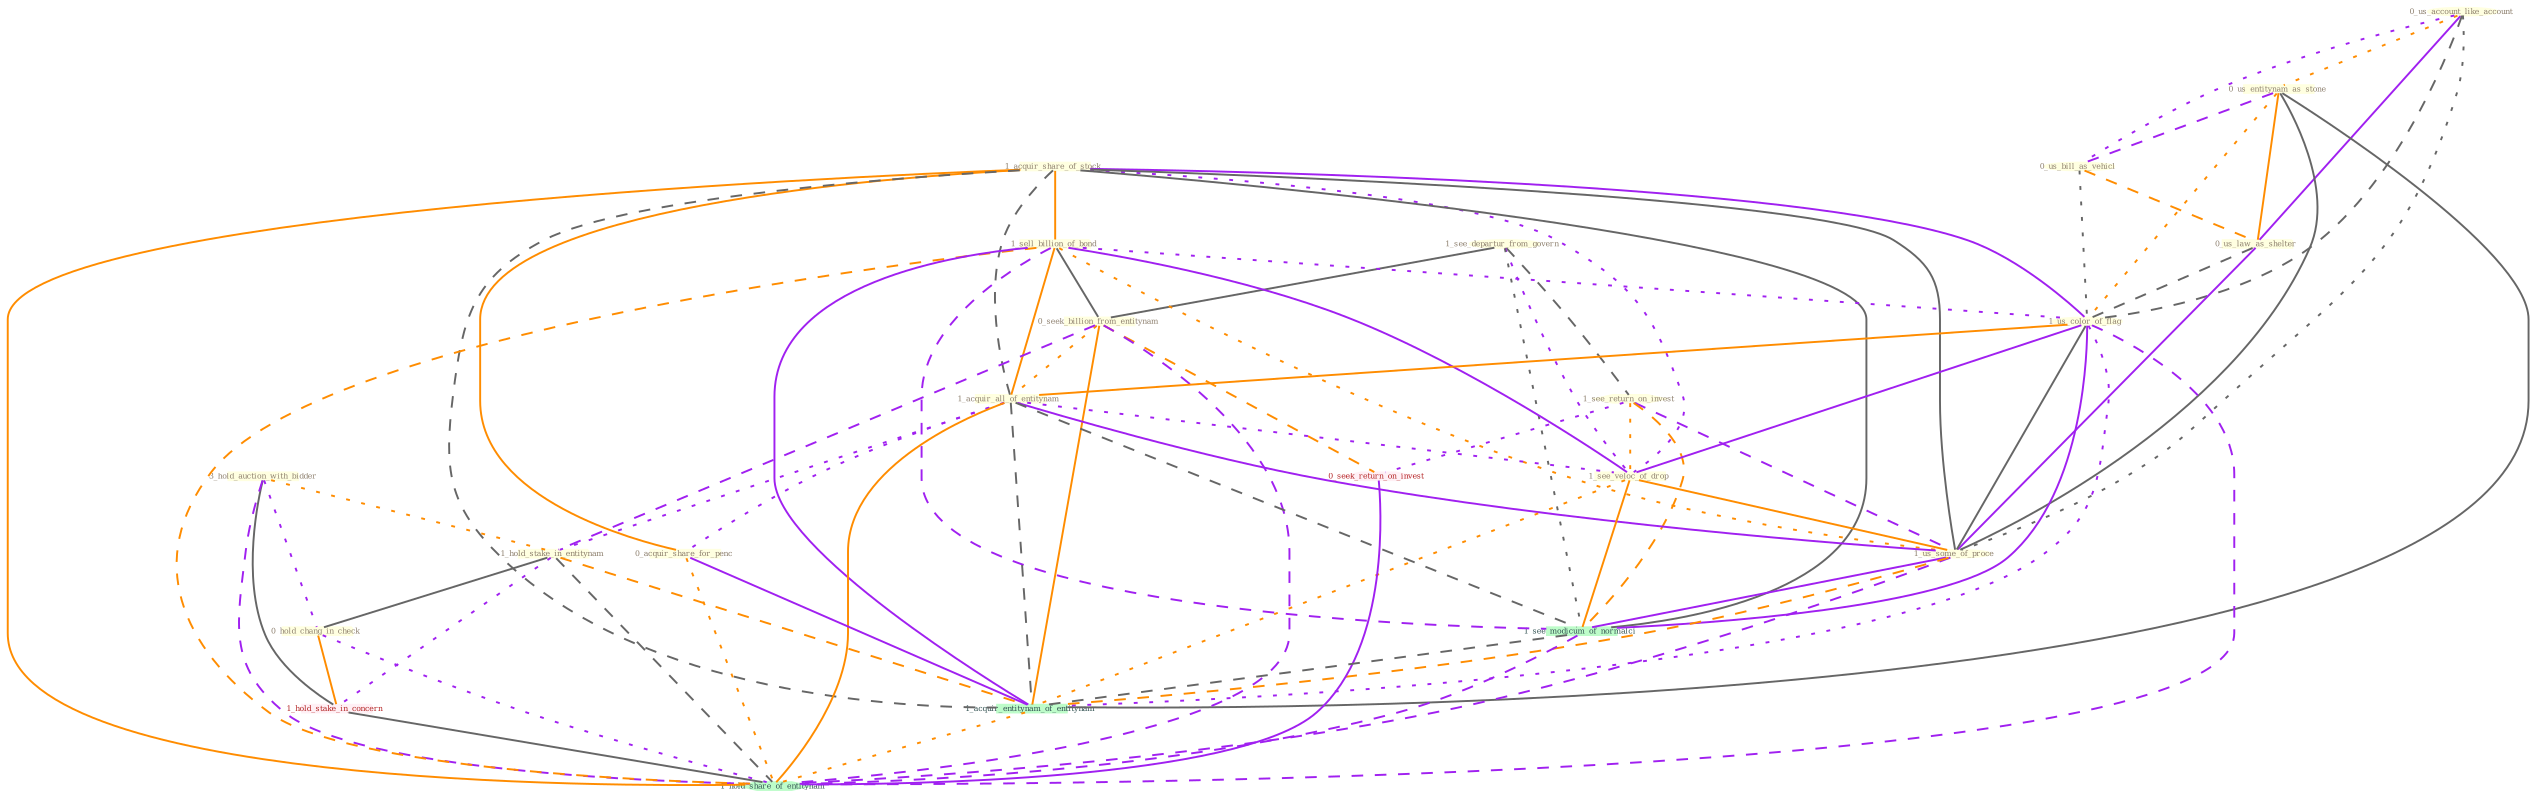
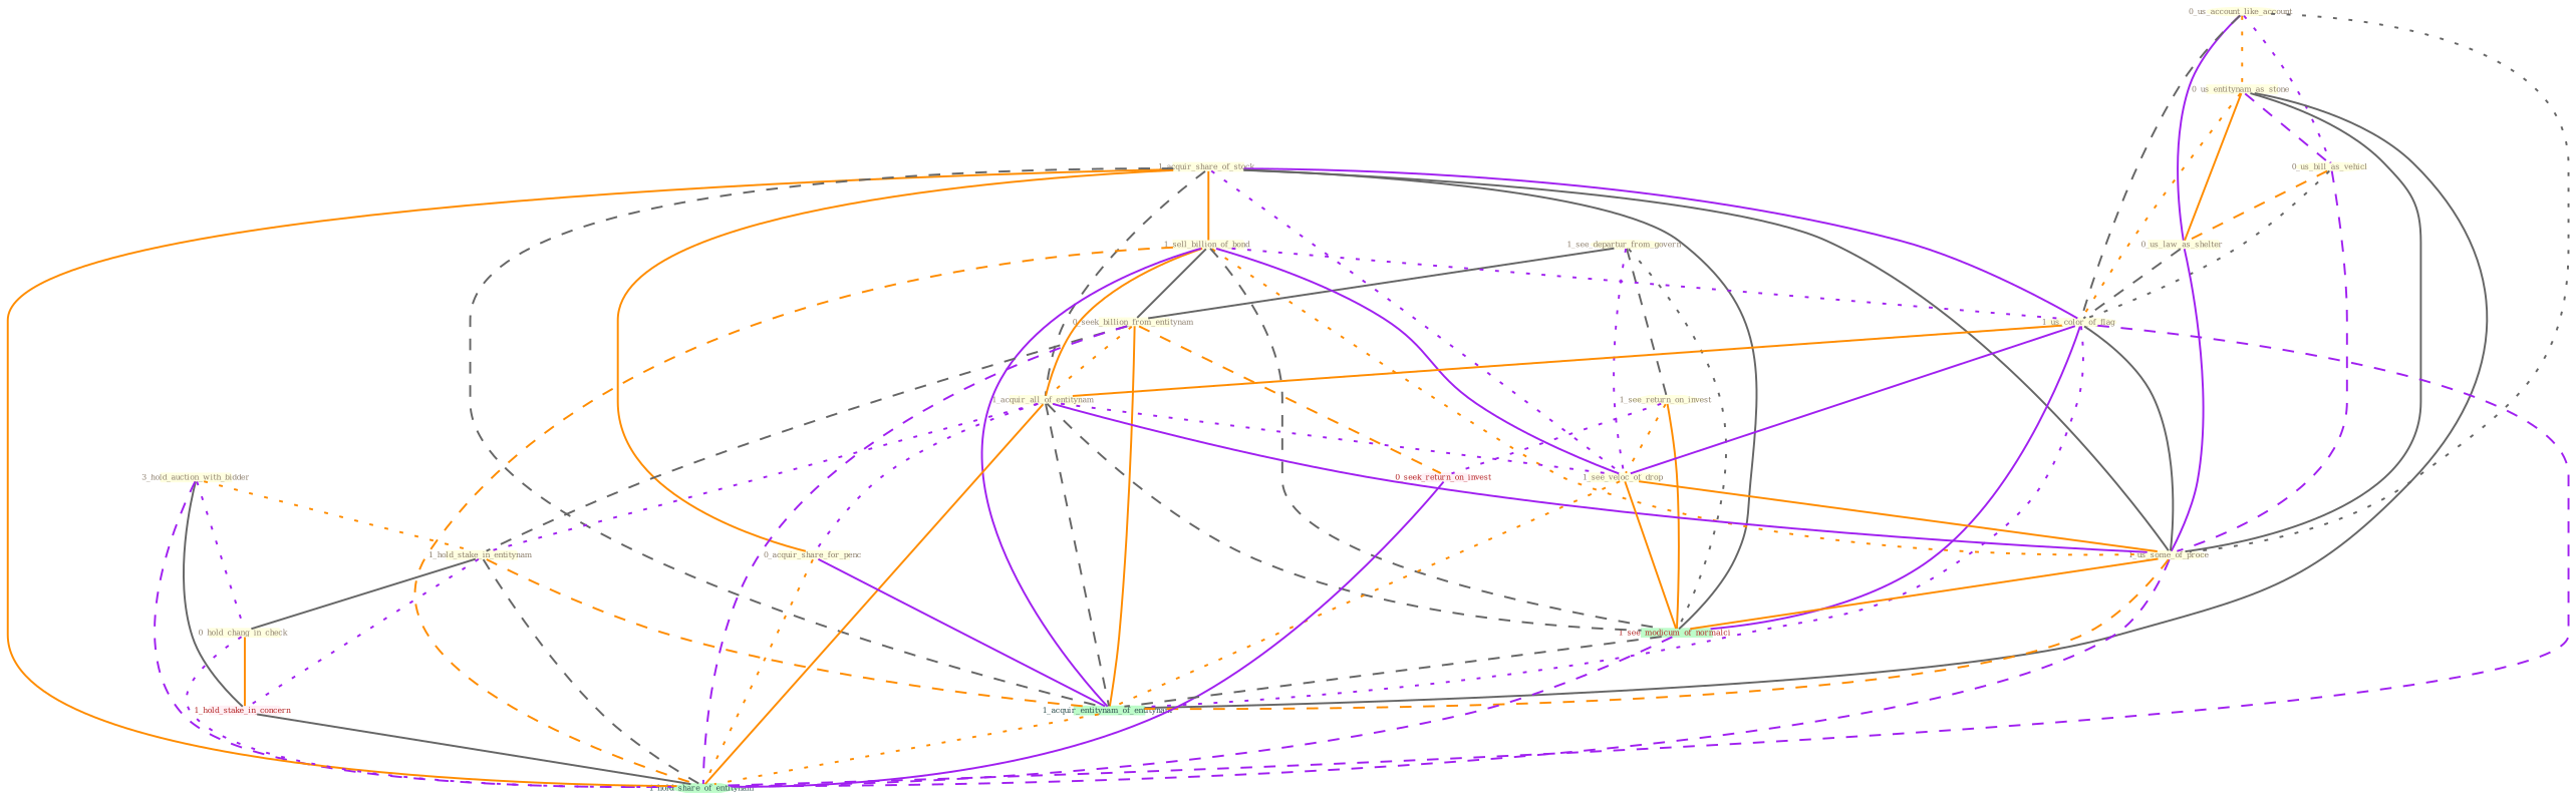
  graph {
    node [color="#ffffe0" fixedsize=true fontcolor="#8b7d6b" fontsize=4 shape=note style=filled]
    edge [color=purple style=solid w=1]
    "1_see_departur_from_govern " [height=.06 shape=ellipse width=.5]
    "1_see_return_on_invest " [height=.06 shape=hexagon width=.5]
    n3 [height=.06 label="3_hold_auction_with_bidder" width=.5]
    "0_us_account_like_account " [height=.06 shape=ellipse width=.5]
    "0_us_entitynam_as_stone " [height=.06 shape=box width=.5]
    "1_acquir_share_of_stock " [height=.06 shape=box width=.5]
    "0_us_bill_as_vehicl " [height=.06 shape=ellipse width=.5]
    "1_sell_billion_of_bond " [height=.06 width=.5]
    "0_us_law_as_shelter " [height=.06 width=.5]
    "0_seek_billion_from_entitynam " [height=.06 width=.5]
    "1_us_color_of_flag " [height=.06 shape=ellipse width=.5]
    "1_acquir_all_of_entitynam " [height=.06 shape=box width=.5]
    "1_see_veloc_of_drop " [height=.06 shape=box width=.5]
    "1_us_some_of_proce " [height=.06 shape=ellipse width=.5]
    "1_hold_stake_in_entitynam " [height=.06 width=.5]
    "0_acquir_share_for_penc " [height=.06 shape=box width=.5]
    "0_hold_chang_in_check " [height=.06 width=.5]
    "1_hold_stake_in_concern " [color="#fff0f5" fontcolor="#b22222" height=.06 width=.5]
    "0_seek_return_on_invest " [color="#fff0f5" fontcolor="#b22222" height=.06 shape=hexagon width=.5]
-   "1_see_modicum_of_normalci " [color="#BDFCC9" fontcolor="#2f4f4f" height=.06 width=.5]
+   "1_see_modicum_of_normalci " [color="#BDFCC9" fontcolor="#b22222" height=.06 width=.5]
    "1_hold_share_of_entitynam " [color="#BDFCC9" fontcolor="#2f4f4f" height=.06 shape=hexagon width=.5]
    "1_acquir_entitynam_of_entitynam " [color="#BDFCC9" fontcolor="#2f4f4f" height=.06 shape=box width=.5]
    subgraph sub_1 {
      "1_see_departur_from_govern "
      "1_see_return_on_invest "
      n3
      "0_us_account_like_account "
      "0_us_entitynam_as_stone "
      "1_acquir_share_of_stock "
      "0_us_bill_as_vehicl "
      "1_sell_billion_of_bond "
      "0_us_law_as_shelter "
      "0_seek_billion_from_entitynam "
      "1_us_color_of_flag "
      "1_acquir_all_of_entitynam "
      "1_see_veloc_of_drop "
      "1_us_some_of_proce "
      "1_hold_stake_in_entitynam "
      "0_acquir_share_for_penc "
      "0_hold_chang_in_check "
    }
    subgraph sub_2 {
      "1_hold_stake_in_concern "
      "0_seek_return_on_invest "
    }
    "1_see_departur_from_govern " -- "1_see_return_on_invest " [color=gray40 style=dashed]
    "1_see_departur_from_govern " -- "0_seek_billion_from_entitynam " [color=gray40]
    "1_see_departur_from_govern " -- "1_see_veloc_of_drop " [style=dotted]
    "1_see_departur_from_govern " -- "1_see_modicum_of_normalci " [color=gray40 style=dotted]
    "1_see_return_on_invest " -- "1_see_veloc_of_drop " [color=darkorange style=dotted]
    "1_see_return_on_invest " -- "0_seek_return_on_invest " [style=dotted w=3]
-   "1_see_return_on_invest " -- "1_see_modicum_of_normalci " [color=darkorange style=dashed]
+   "1_see_return_on_invest " -- "1_see_modicum_of_normalci " [color=darkorange]
    n3 -- "1_hold_stake_in_entitynam " [color=darkorange style=dotted]
    n3 -- "0_hold_chang_in_check " [style=dotted]
    n3 -- "1_hold_stake_in_concern " [color=gray40]
    n3 -- "1_hold_share_of_entitynam " [style=dashed]
    "0_us_account_like_account " -- "0_us_entitynam_as_stone " [color=darkorange style=dotted]
    "0_us_account_like_account " -- "0_us_bill_as_vehicl " [style=dotted]
    "0_us_account_like_account " -- "0_us_law_as_shelter "
    "0_us_account_like_account " -- "1_us_color_of_flag " [color=gray40 style=dashed]
    "0_us_account_like_account " -- "1_us_some_of_proce " [color=gray40 style=dotted]
    "0_us_entitynam_as_stone " -- "0_us_bill_as_vehicl " [style=dashed w=2]
    "0_us_entitynam_as_stone " -- "0_us_law_as_shelter " [color=darkorange w=2]
    "0_us_entitynam_as_stone " -- "1_us_color_of_flag " [color=darkorange style=dotted]
    "0_us_entitynam_as_stone " -- "1_us_some_of_proce " [color=gray40]
    "0_us_entitynam_as_stone " -- "1_acquir_entitynam_of_entitynam " [color=gray40]
    "1_acquir_share_of_stock " -- "1_sell_billion_of_bond " [color=darkorange]
    "1_acquir_share_of_stock " -- "1_us_color_of_flag "
    "1_acquir_share_of_stock " -- "1_acquir_all_of_entitynam " [color=gray40 style=dashed w=2]
    "1_acquir_share_of_stock " -- "1_see_veloc_of_drop " [style=dotted]
    "1_acquir_share_of_stock " -- "1_us_some_of_proce " [color=gray40]
    "1_acquir_share_of_stock " -- "0_acquir_share_for_penc " [color=darkorange w=2]
    "1_acquir_share_of_stock " -- "1_see_modicum_of_normalci " [color=gray40]
    "1_acquir_share_of_stock " -- "1_hold_share_of_entitynam " [color=darkorange w=2]
    "1_acquir_share_of_stock " -- "1_acquir_entitynam_of_entitynam " [color=gray40 style=dashed w=2]
    "0_us_bill_as_vehicl " -- "0_us_law_as_shelter " [color=darkorange style=dashed w=2]
    "0_us_bill_as_vehicl " -- "1_us_color_of_flag " [color=gray40 style=dotted]
-   "1_see_return_on_invest " -- "1_us_some_of_proce " [style=dashed]
+   "0_us_bill_as_vehicl " -- "1_us_some_of_proce " [style=dashed]
    "1_sell_billion_of_bond " -- "0_seek_billion_from_entitynam " [color=gray40]
    "1_sell_billion_of_bond " -- "1_us_color_of_flag " [style=dotted]
    "1_sell_billion_of_bond " -- "1_acquir_all_of_entitynam " [color=darkorange]
    "1_sell_billion_of_bond " -- "1_see_veloc_of_drop "
    "1_sell_billion_of_bond " -- "1_us_some_of_proce " [color=darkorange style=dotted]
-   "1_sell_billion_of_bond " -- "1_see_modicum_of_normalci " [style=dashed]
+   "1_sell_billion_of_bond " -- "1_see_modicum_of_normalci " [color=gray40 style=dashed]
    "1_sell_billion_of_bond " -- "1_hold_share_of_entitynam " [color=darkorange style=dashed]
    "1_sell_billion_of_bond " -- "1_acquir_entitynam_of_entitynam "
    "0_us_law_as_shelter " -- "1_us_color_of_flag " [color=gray40 style=dashed]
    "0_us_law_as_shelter " -- "1_us_some_of_proce "
    "0_seek_billion_from_entitynam " -- "1_acquir_all_of_entitynam " [color=darkorange style=dotted]
-   "0_seek_billion_from_entitynam " -- "1_hold_stake_in_entitynam " [style=dashed]
+   "0_seek_billion_from_entitynam " -- "1_hold_stake_in_entitynam " [color=gray40 style=dashed]
    "0_seek_billion_from_entitynam " -- "0_seek_return_on_invest " [color=darkorange style=dashed]
    "0_seek_billion_from_entitynam " -- "1_hold_share_of_entitynam " [style=dashed]
    "0_seek_billion_from_entitynam " -- "1_acquir_entitynam_of_entitynam " [color=darkorange]
    "1_us_color_of_flag " -- "1_acquir_all_of_entitynam " [color=darkorange]
    "1_us_color_of_flag " -- "1_see_veloc_of_drop "
    "1_us_color_of_flag " -- "1_us_some_of_proce " [color=gray40 w=2]
    "1_us_color_of_flag " -- "1_see_modicum_of_normalci "
    "1_us_color_of_flag " -- "1_hold_share_of_entitynam " [style=dashed]
    "1_us_color_of_flag " -- "1_acquir_entitynam_of_entitynam " [style=dotted]
    "1_acquir_all_of_entitynam " -- "1_see_veloc_of_drop " [style=dotted]
    "1_acquir_all_of_entitynam " -- "1_us_some_of_proce "
    "1_acquir_all_of_entitynam " -- "1_hold_stake_in_entitynam " [style=dotted]
    "1_acquir_all_of_entitynam " -- "0_acquir_share_for_penc " [style=dotted]
    "1_acquir_all_of_entitynam " -- "1_see_modicum_of_normalci " [color=gray40 style=dashed]
    "1_acquir_all_of_entitynam " -- "1_hold_share_of_entitynam " [color=darkorange w=2]
    "1_acquir_all_of_entitynam " -- "1_acquir_entitynam_of_entitynam " [color=gray40 style=dashed w=3]
    "1_see_veloc_of_drop " -- "1_us_some_of_proce " [color=darkorange]
    "1_see_veloc_of_drop " -- "1_see_modicum_of_normalci " [color=darkorange w=2]
    "1_see_veloc_of_drop " -- "1_acquir_entitynam_of_entitynam " [color=darkorange style=dotted]
-   "1_us_some_of_proce " -- "1_see_modicum_of_normalci "
+   "1_us_some_of_proce " -- "1_see_modicum_of_normalci " [color=darkorange]
    "1_us_some_of_proce " -- "1_hold_share_of_entitynam " [style=dashed]
    "1_us_some_of_proce " -- "1_acquir_entitynam_of_entitynam " [color=darkorange style=dashed]
    "1_hold_stake_in_entitynam " -- "0_hold_chang_in_check " [color=gray40 w=2]
    "1_hold_stake_in_entitynam " -- "1_hold_stake_in_concern " [style=dotted w=3]
    "1_hold_stake_in_entitynam " -- "1_hold_share_of_entitynam " [color=gray40 style=dashed w=2]
    "1_hold_stake_in_entitynam " -- "1_acquir_entitynam_of_entitynam " [color=darkorange style=dashed]
    "0_acquir_share_for_penc " -- "1_hold_share_of_entitynam " [color=darkorange style=dotted]
    "0_acquir_share_for_penc " -- "1_acquir_entitynam_of_entitynam "
    "0_hold_chang_in_check " -- "1_hold_stake_in_concern " [color=darkorange w=2]
    "0_hold_chang_in_check " -- "1_hold_share_of_entitynam " [style=dotted]
    "1_hold_stake_in_concern " -- "1_hold_share_of_entitynam " [color=gray40]
    "0_seek_return_on_invest " -- "1_hold_share_of_entitynam "
    "1_see_modicum_of_normalci " -- "1_hold_share_of_entitynam " [style=dashed]
    "1_see_modicum_of_normalci " -- "1_acquir_entitynam_of_entitynam " [color=gray40 style=dashed]
    "1_acquir_entitynam_of_entitynam " -- "1_hold_share_of_entitynam " [color=darkorange style=dotted w=2]
  }
